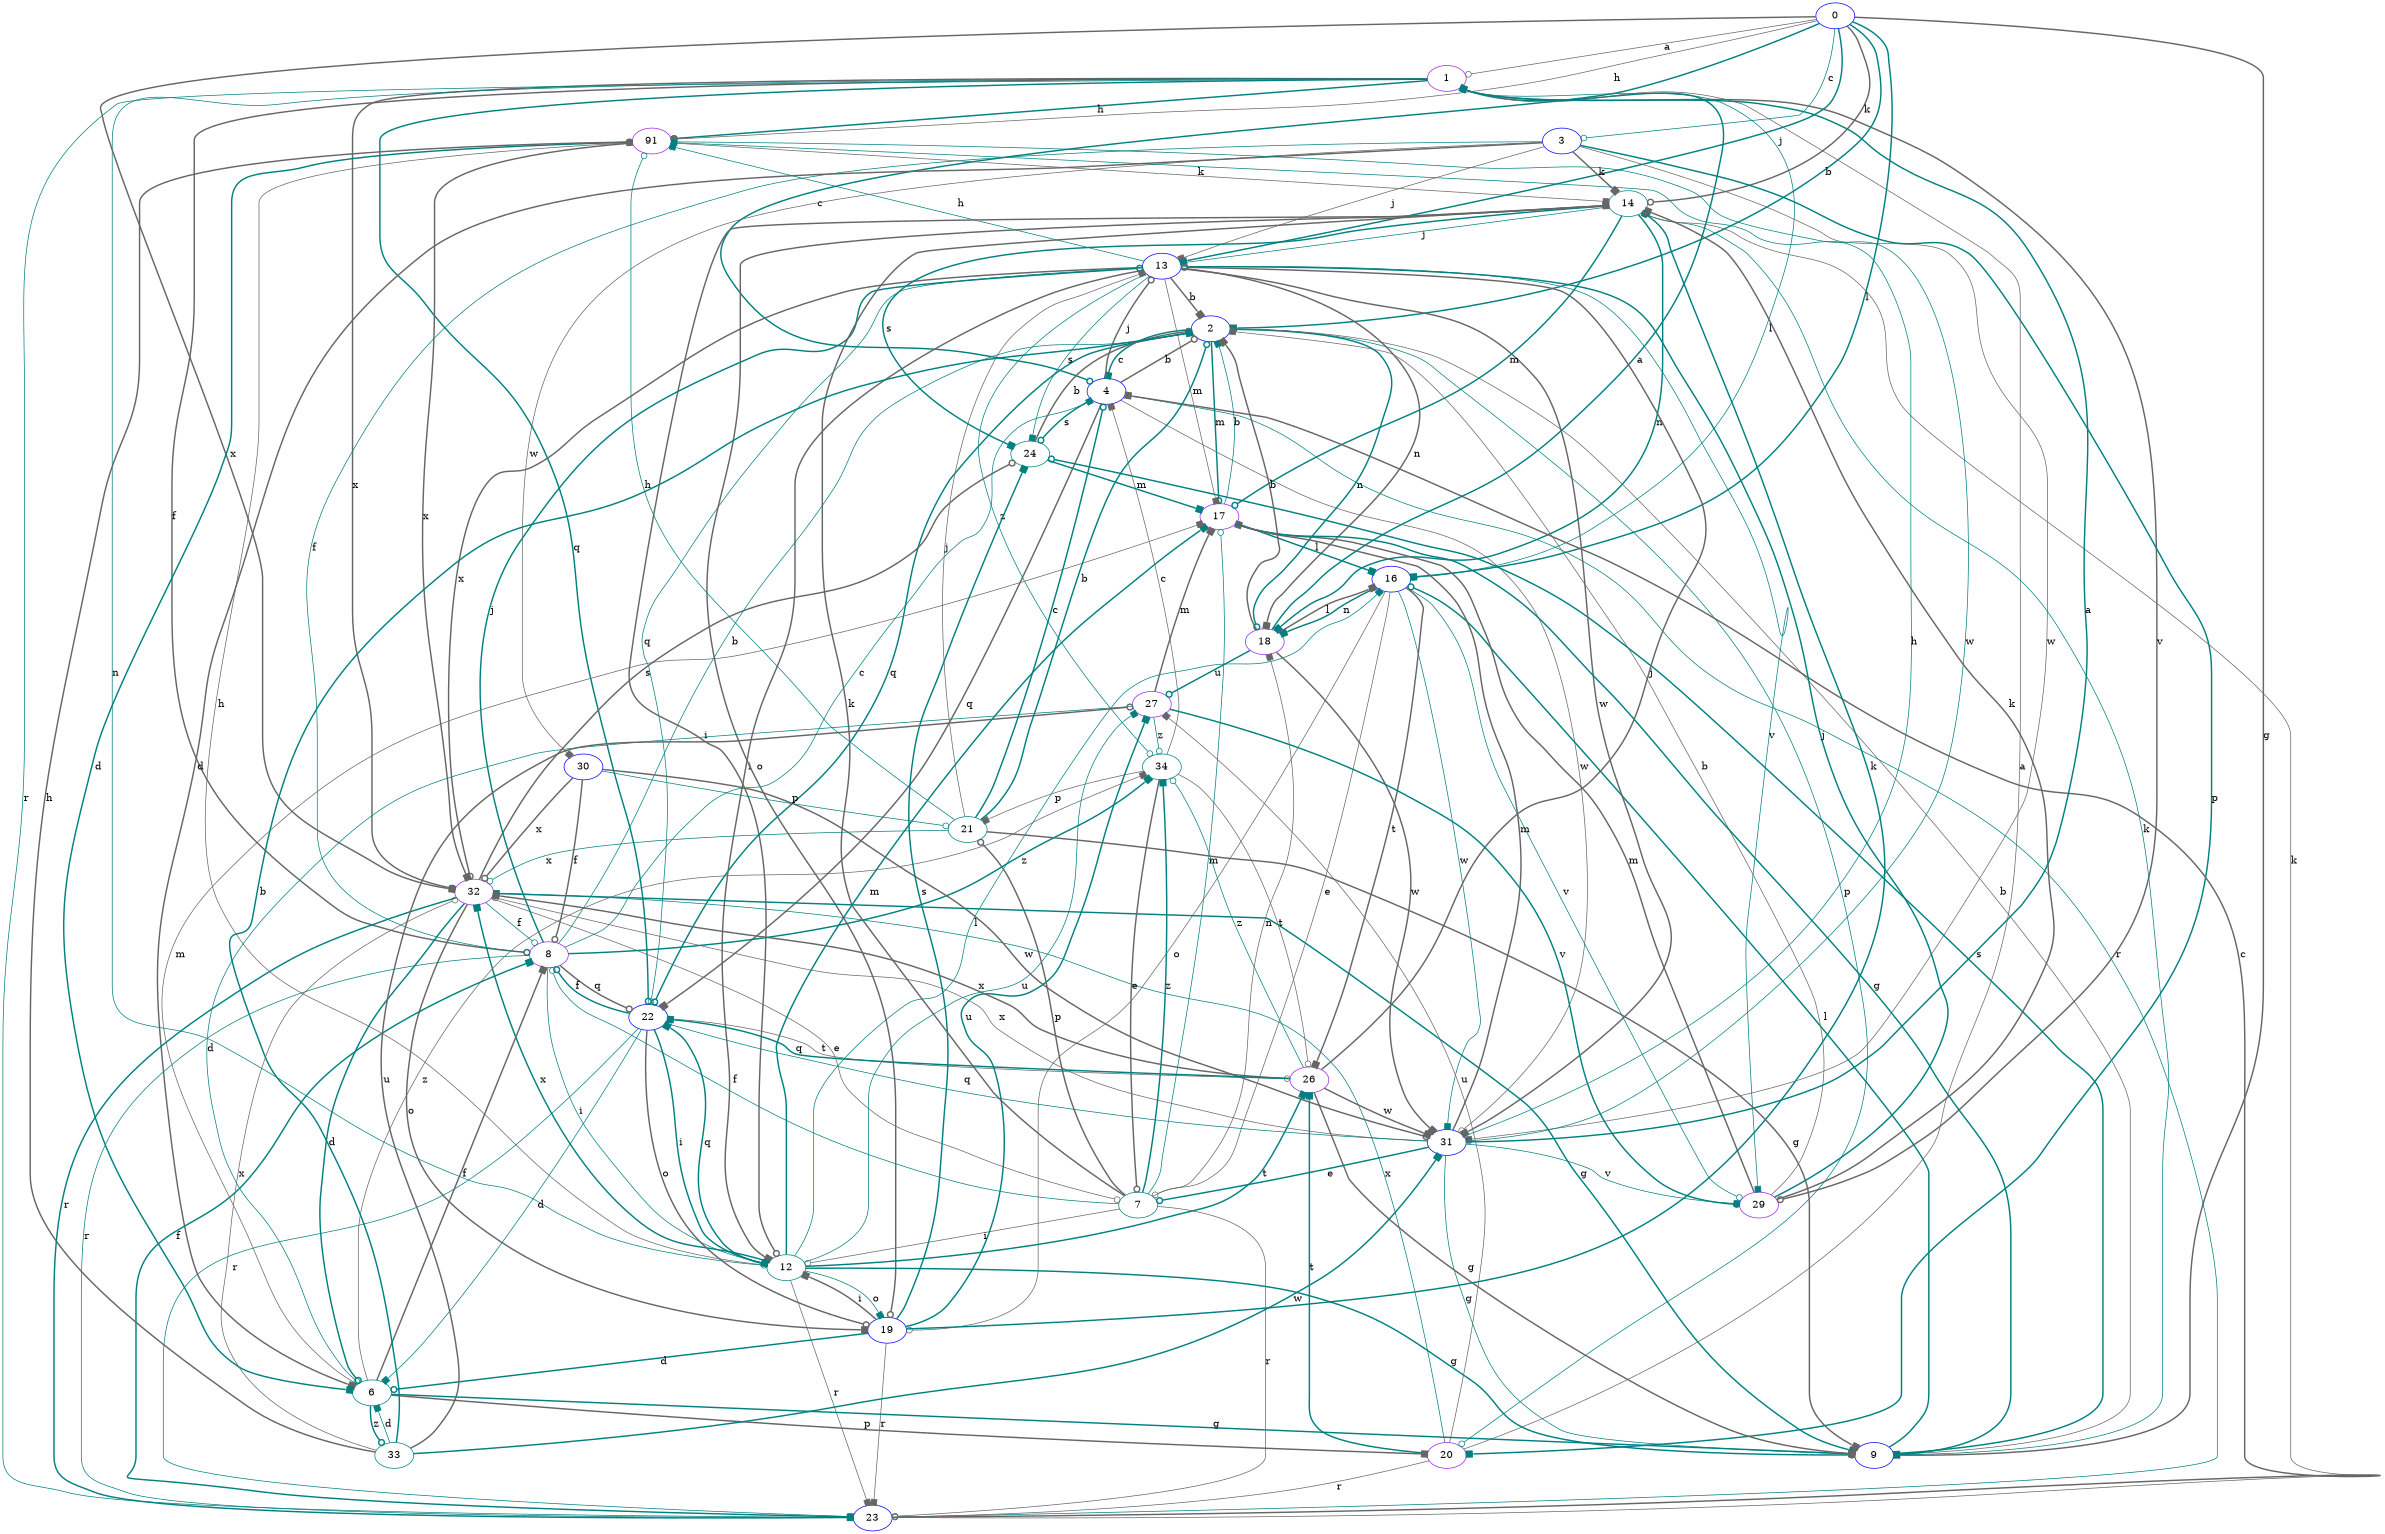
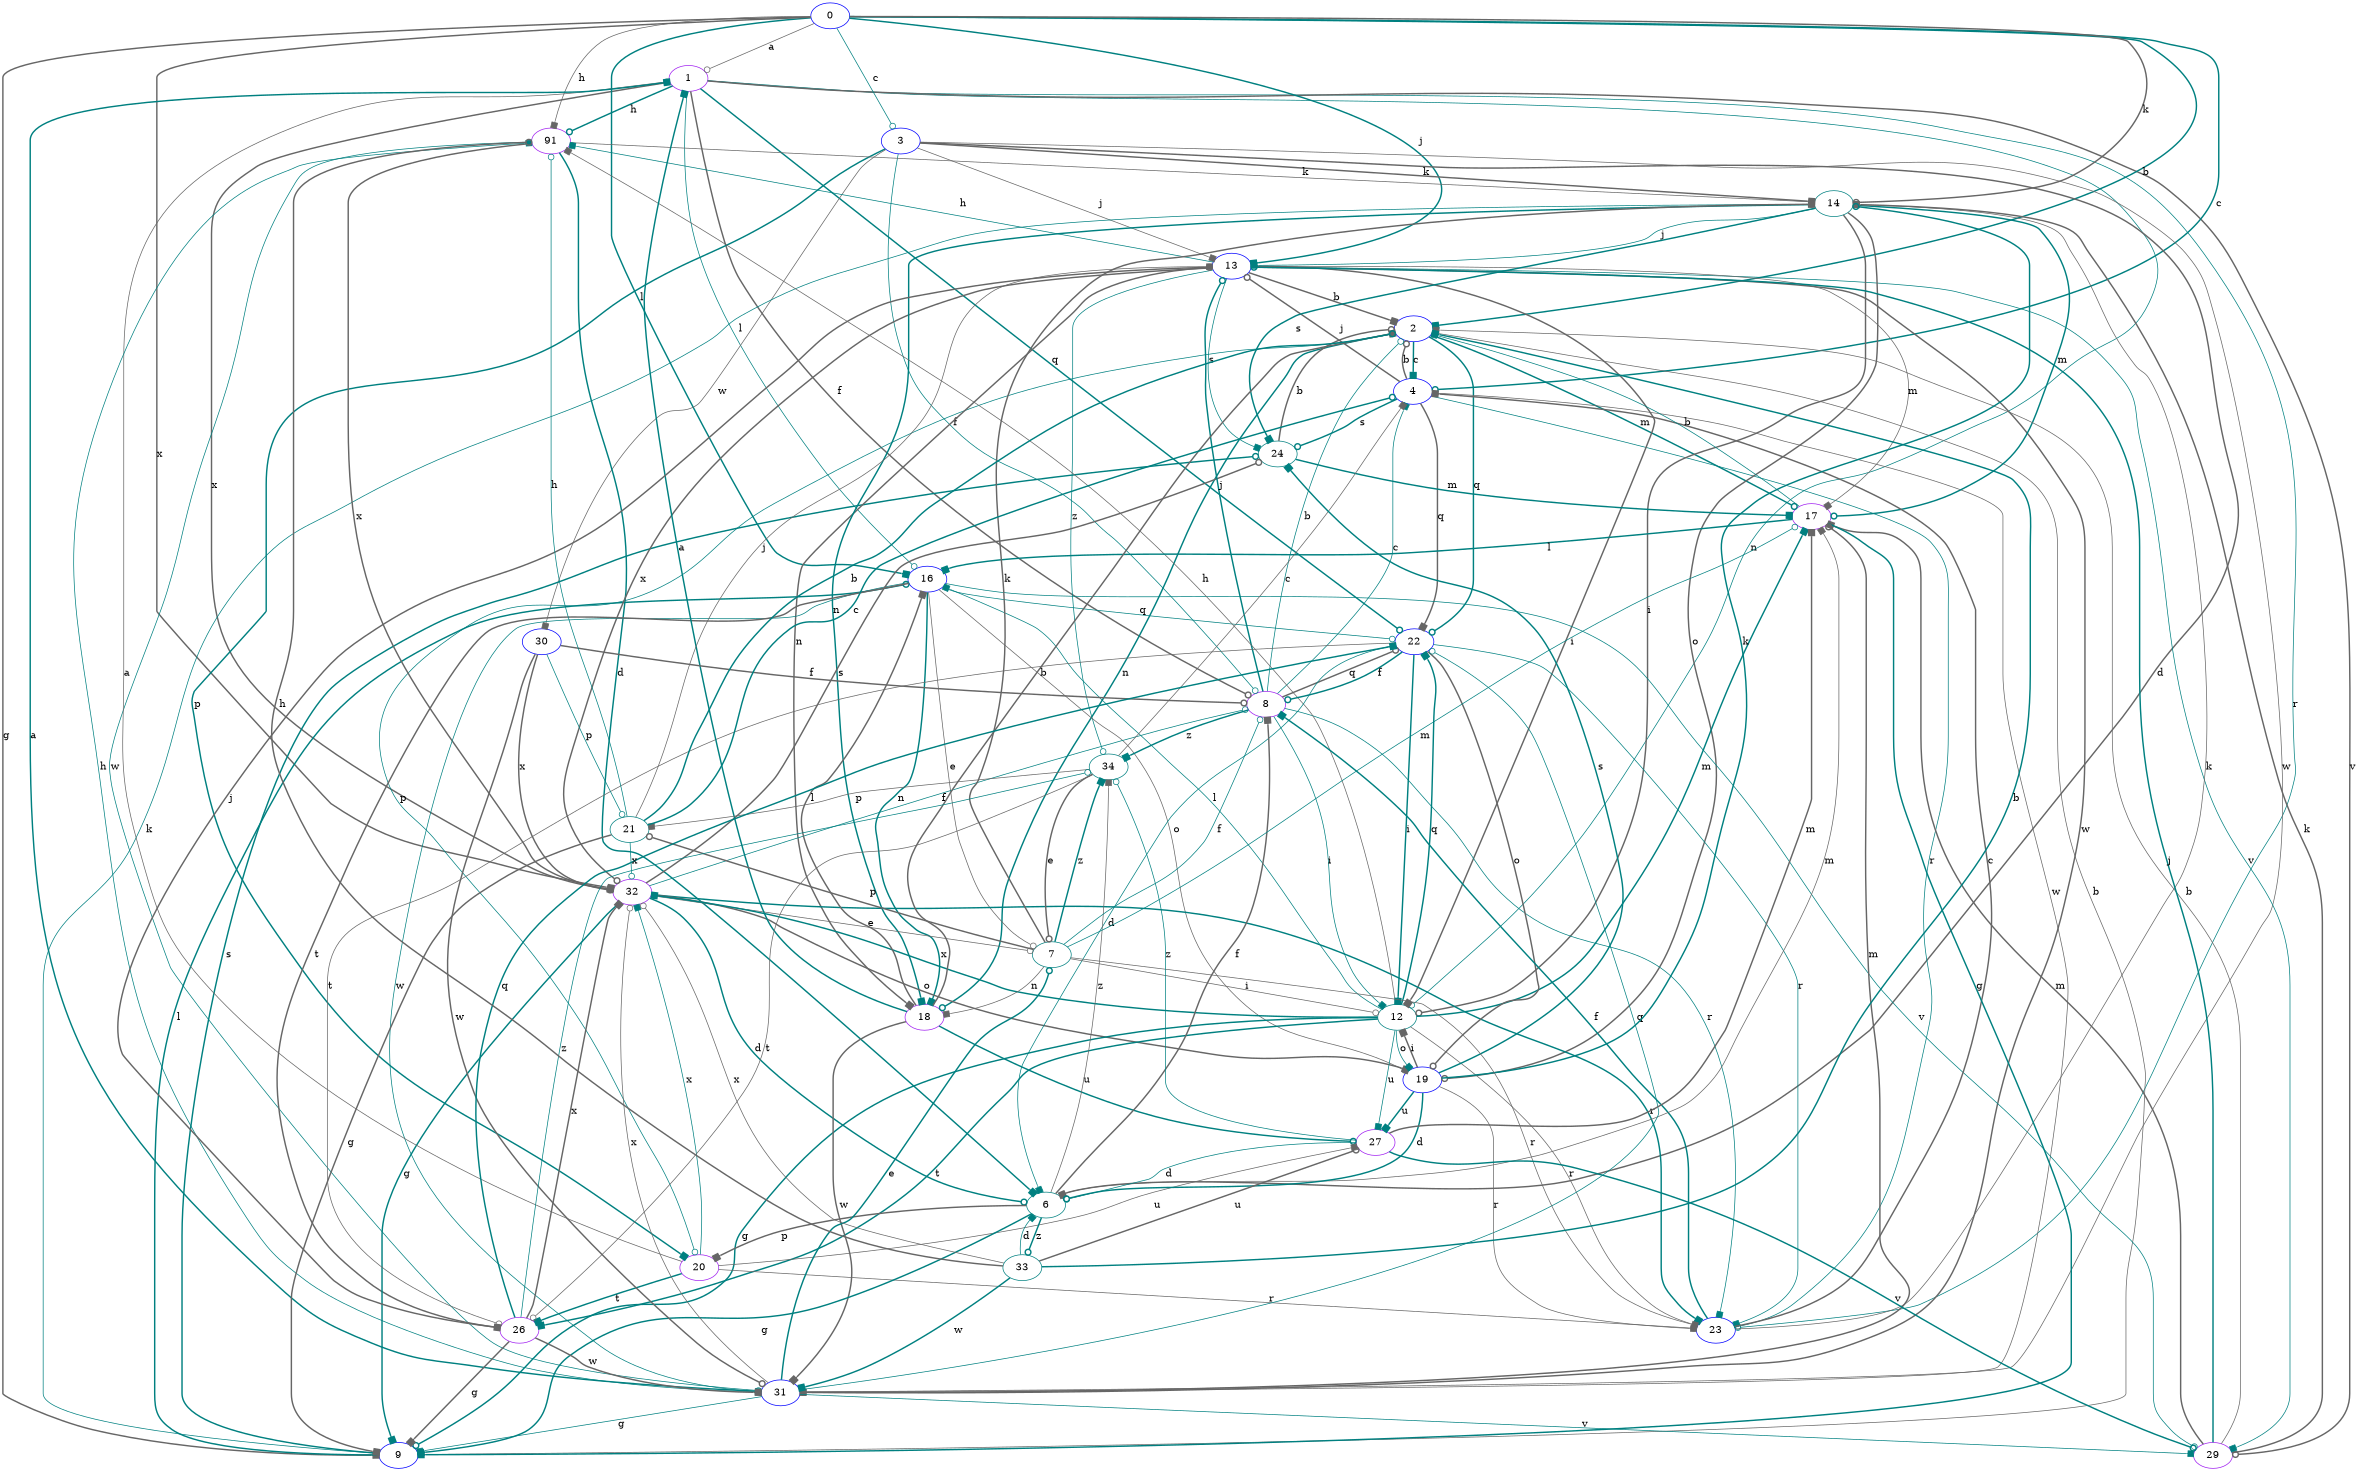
  strict digraph {
    node [color=blue]
    edge [arrowhead=box color=teal style=bold]
    1 [color=purple]
    0
    2
    3
    4
    9
    n7 [color=purple label=91]
    13
    14 [color=teal]
    16
    32 [color=purple]
    8 [color=purple]
    12 [color=teal]
    22
    23
    29 [color=purple]
    17 [color=purple]
    18 [color=purple]
    20 [color=purple]
    6 [color=teal]
    30
    31
    24 [color=teal]
    34 [color=teal]
    19
    7 [color=teal]
    26 [color=purple]
    27 [color=purple]
    33 [color=teal]
    21 [color=teal]
    1 -> n7 [arrowhead=odot label=h]
    1 -> 16 [arrowhead=odot label=l style=solid]
    1 -> 32 [arrowhead=odot color=gray40 label=x]
    1 -> 8 [arrowhead=odot color=gray40 label=f]
    1 -> 12 [arrowhead=odot label=n style=solid]
    1 -> 22 [arrowhead=odot label=q]
    1 -> 23 [arrowhead=odot label=r style=solid]
    1 -> 29 [arrowhead=odot color=gray40 label=v]
    0 -> 1 [arrowhead=odot color=gray40 label=a style=solid]
    0 -> 2 [label=b]
    0 -> 3 [arrowhead=odot label=c style=solid]
    0 -> 4 [arrowhead=odot label=c]
    0 -> 9 [color=gray40 label=g]
    0 -> n7 [color=gray40 label=h style=solid]
    0 -> 13 [label=j]
    0 -> 14 [arrowhead=odot color=gray40 label=k]
    0 -> 16 [label=l]
    0 -> 32 [color=gray40 label=x]
    2 -> 4 [label=c]
    2 -> 22 [arrowhead=odot label=q]
    2 -> 17 [arrowhead=odot label=m]
    2 -> 18 [arrowhead=odot label=n]
    2 -> 20 [arrowhead=odot label=p style=solid]
    3 -> 13 [color=gray40 label=j style=solid]
    3 -> 14 [color=gray40 label=k]
    3 -> 8 [arrowhead=odot label=f style=solid]
    3 -> 20 [label=p]
    3 -> 6 [color=gray40 label=d]
    3 -> 30 [color=gray40 label=w style=solid]
    3 -> 31 [color=gray40 label=w style=solid]
    4 -> 2 [arrowhead=odot color=gray40 label=b]
    4 -> 13 [arrowhead=odot color=gray40 label=j]
    4 -> 22 [color=gray40 label=q]
    4 -> 23 [arrowhead=odot label=r style=solid]
    4 -> 31 [arrowhead=odot color=gray40 label=w style=solid]
    4 -> 24 [arrowhead=odot label=s]
    9 -> 2 [arrowhead=odot color=gray40 label=b style=solid]
    9 -> 14 [arrowhead=odot label=k style=solid]
    9 -> 16 [arrowhead=odot label=l]
    9 -> 24 [arrowhead=odot label=s]
    n7 -> 14 [color=gray40 label=k style=solid]
    n7 -> 32 [color=gray40 label=x]
    n7 -> 6 [label=d]
    n7 -> 31 [arrowhead=odot label=w style=solid]
    13 -> 2 [color=gray40 label=b]
    13 -> n7 [label=h style=solid]
    13 -> 32 [arrowhead=odot color=gray40 label=x]
    13 -> 12 [color=gray40 label=i]
-   13 -> 22 [arrowhead=odot label=q style=solid]
+   16 -> 22 [arrowhead=odot label=q style=solid]
    13 -> 29 [label=v style=solid]
    13 -> 17 [color=gray40 label=m style=solid]
    13 -> 18 [color=gray40 label=n]
    13 -> 31 [color=gray40 label=w]
    13 -> 24 [label=s style=solid]
    13 -> 34 [arrowhead=odot label=z style=solid]
    14 -> 13 [label=j style=solid]
    14 -> 12 [arrowhead=odot color=gray40 label=i]
    14 -> 17 [arrowhead=odot label=m]
    14 -> 18 [label=n]
    14 -> 24 [label=s]
    14 -> 19 [arrowhead=odot color=gray40 label=o]
    16 -> 29 [arrowhead=odot label=v style=solid]
    16 -> 18 [label=n]
    16 -> 31 [label=w style=solid]
    16 -> 19 [arrowhead=odot color=gray40 label=o style=solid]
    16 -> 7 [arrowhead=odot color=gray40 label=e style=solid]
    16 -> 26 [color=gray40 label=t]
    32 -> 9 [label=g]
    32 -> 8 [arrowhead=odot label=f style=solid]
    32 -> 23 [label=r]
    32 -> 6 [arrowhead=odot label=d]
    32 -> 24 [arrowhead=odot color=gray40 label=s]
    32 -> 19 [color=gray40 label=o]
    32 -> 7 [arrowhead=odot color=gray40 label=e style=solid]
    8 -> 2 [arrowhead=odot label=b style=solid]
    8 -> 4 [label=c style=solid]
    8 -> 13 [arrowhead=odot label=j]
    8 -> 12 [label=i style=solid]
    8 -> 22 [arrowhead=odot color=gray40 label=q]
    8 -> 23 [label=r style=solid]
    8 -> 34 [label=z]
    12 -> 9 [arrowhead=odot label=g]
    12 -> n7 [color=gray40 label=h style=solid]
    12 -> 16 [label=l style=solid]
    12 -> 32 [label=x]
    12 -> 22 [label=q]
    12 -> 23 [color=gray40 label=r style=solid]
    12 -> 17 [label=m]
    12 -> 19 [label=o style=solid]
    12 -> 26 [label=t]
    12 -> 27 [label=u style=solid]
    22 -> 8 [arrowhead=odot label=f]
    22 -> 12 [label=i]
    22 -> 23 [label=r style=solid]
    22 -> 6 [label=d style=solid]
    22 -> 19 [arrowhead=odot color=gray40 label=o]
    22 -> 26 [arrowhead=odot color=gray40 label=t style=solid]
    23 -> 4 [color=gray40 label=c]
    23 -> 14 [color=gray40 label=k style=solid]
    23 -> 8 [label=f]
    29 -> 2 [color=gray40 label=b style=solid]
    29 -> 13 [arrowhead=odot label=j]
    29 -> 14 [color=gray40 label=k]
    29 -> 17 [color=gray40 label=m]
    17 -> 2 [label=b style=solid]
    17 -> 9 [label=g]
    17 -> 16 [label=l]
    18 -> 1 [label=a]
    18 -> 2 [color=gray40 label=b]
    18 -> 16 [color=gray40 label=l]
    18 -> 31 [color=gray40 label=w]
    18 -> 27 [arrowhead=odot label=u]
    20 -> 1 [arrowhead=odot color=gray40 label=a style=solid]
    20 -> 32 [label=x style=solid]
    20 -> 23 [arrowhead=odot color=gray40 label=r style=solid]
    20 -> 26 [label=t]
    20 -> 27 [color=gray40 label=u style=solid]
    6 -> 9 [label=g]
    6 -> 8 [color=gray40 label=f]
    6 -> 17 [color=gray40 label=m style=solid]
    6 -> 20 [color=gray40 label=p]
    6 -> 34 [color=gray40 label=z style=solid]
    6 -> 33 [arrowhead=odot label=z]
    30 -> 32 [arrowhead=odot color=gray40 label=x]
    30 -> 8 [arrowhead=odot color=gray40 label=f]
    30 -> 31 [arrowhead=odot color=gray40 label=w]
    30 -> 21 [arrowhead=odot label=p style=solid]
    31 -> 1 [label=a]
    31 -> 9 [label=g style=solid]
    31 -> n7 [label=h style=solid]
    31 -> 32 [arrowhead=odot color=gray40 label=x style=solid]
    31 -> 22 [arrowhead=odot label=q style=solid]
    31 -> 29 [label=v style=solid]
    31 -> 17 [arrowhead=odot color=gray40 label=m]
    31 -> 7 [arrowhead=odot label=e]
    24 -> 2 [arrowhead=odot color=gray40 label=b]
    24 -> 17 [label=m]
    34 -> 4 [color=gray40 label=c style=solid]
    34 -> 7 [arrowhead=odot color=gray40 label=e]
    34 -> 26 [arrowhead=odot color=gray40 label=t style=solid]
    34 -> 21 [color=gray40 label=p style=solid]
    19 -> 14 [arrowhead=odot label=k]
    19 -> 12 [color=gray40 label=i]
    19 -> 23 [color=gray40 label=r style=solid]
    19 -> 6 [arrowhead=odot label=d]
    19 -> 24 [label=s]
    19 -> 27 [label=u]
    7 -> 14 [color=gray40 label=k]
    7 -> 8 [arrowhead=odot label=f style=solid]
    7 -> 12 [arrowhead=odot color=gray40 label=i style=solid]
    7 -> 23 [arrowhead=odot color=gray40 label=r style=solid]
    7 -> 17 [arrowhead=odot label=m style=solid]
    7 -> 18 [color=gray40 label=n style=solid]
    7 -> 34 [label=z]
    7 -> 21 [arrowhead=odot color=gray40 label=p]
    26 -> 9 [color=gray40 label=g]
    26 -> 13 [arrowhead=odot color=gray40 label=j]
    26 -> 32 [color=gray40 label=x]
    26 -> 22 [label=q]
    26 -> 31 [color=gray40 label=w]
    26 -> 34 [arrowhead=odot label=z style=solid]
    27 -> 29 [arrowhead=odot label=v]
    27 -> 17 [color=gray40 label=m]
    27 -> 6 [arrowhead=odot label=d style=solid]
    27 -> 34 [arrowhead=odot label=z style=solid]
    33 -> 2 [label=b]
    33 -> n7 [arrowhead=odot color=gray40 label=h]
    33 -> 32 [arrowhead=odot color=gray40 label=x style=solid]
    33 -> 6 [label=d style=solid]
    33 -> 31 [label=w]
    33 -> 27 [arrowhead=odot color=gray40 label=u]
    21 -> 2 [arrowhead=odot label=b]
    21 -> 4 [arrowhead=odot label=c]
    21 -> 9 [color=gray40 label=g]
    21 -> n7 [arrowhead=odot label=h style=solid]
    21 -> 13 [color=gray40 label=j style=solid]
    21 -> 32 [arrowhead=odot label=x style=solid]
  }
